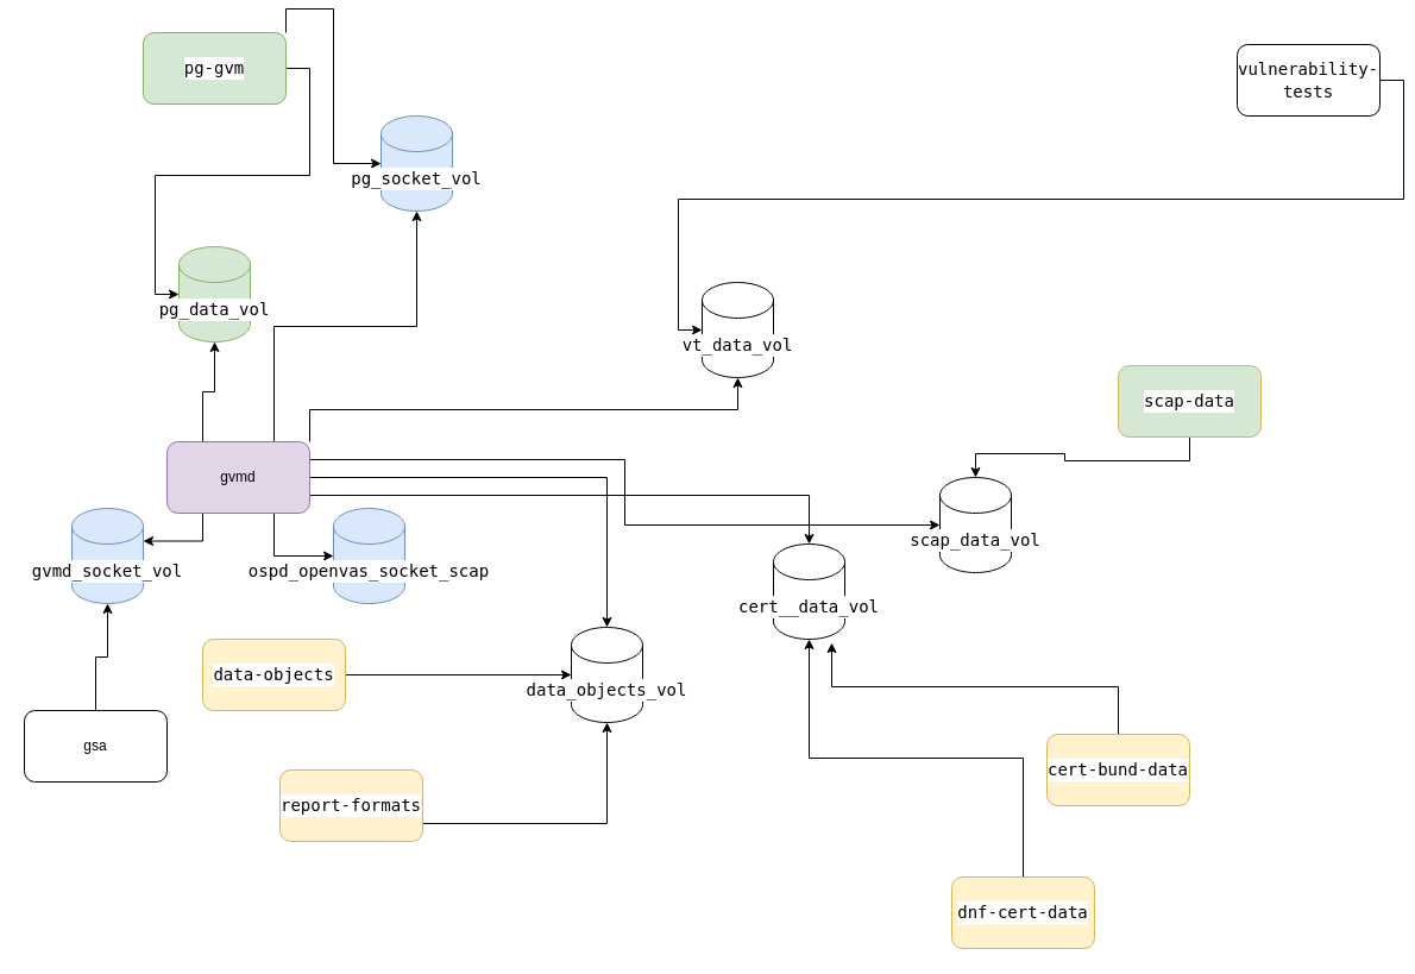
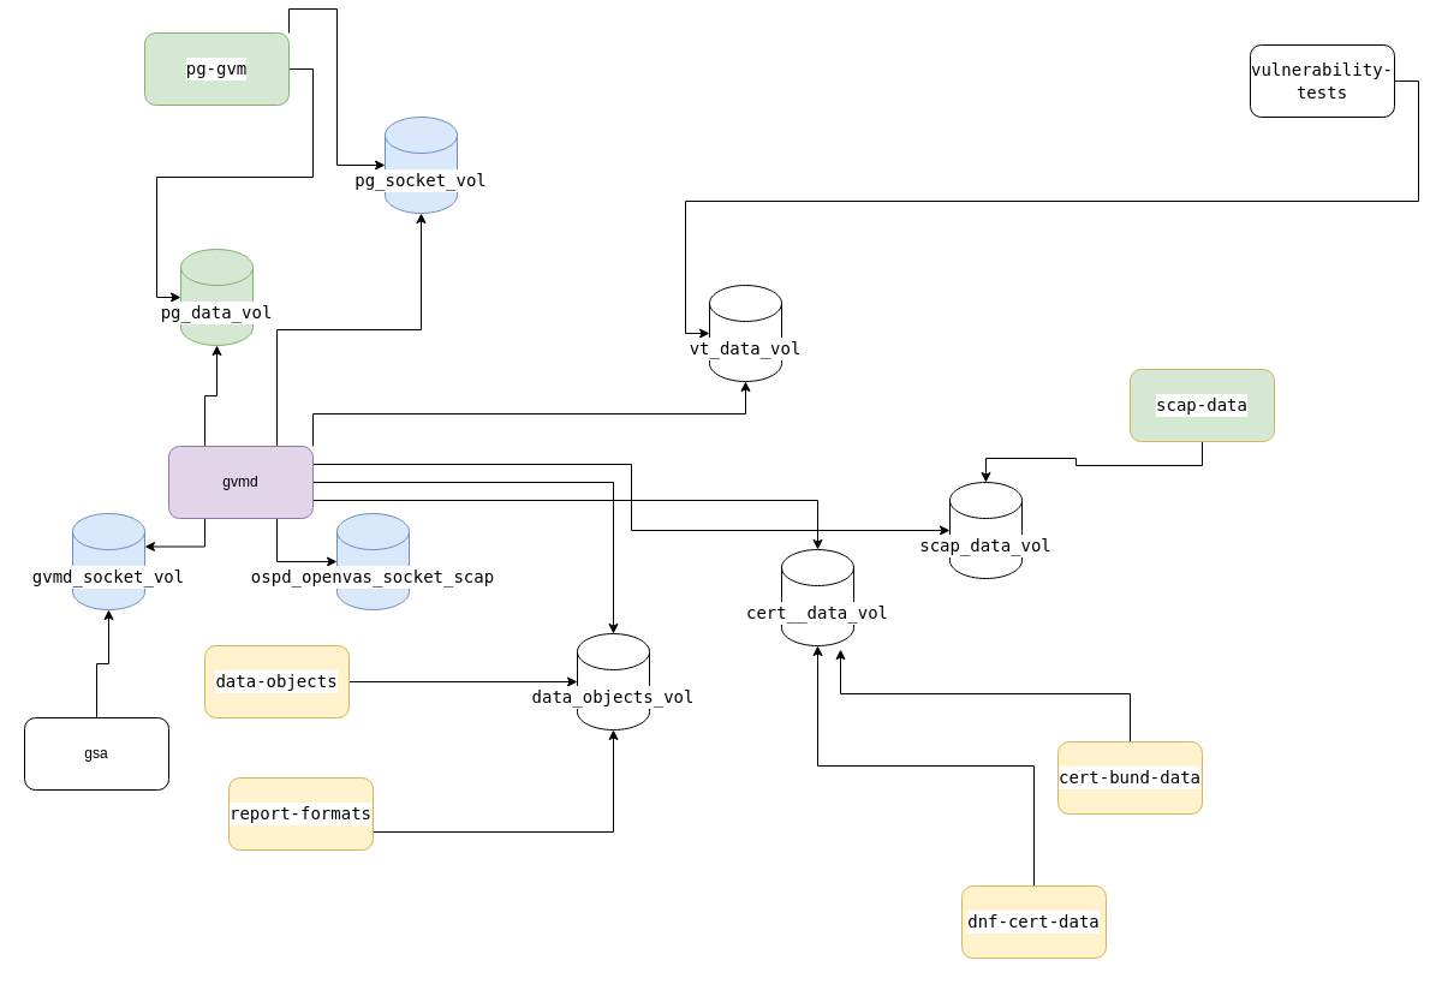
  <mxCell id="0" />
  <mxCell id="1" parent="0" />
  <mxCell id="2" style="edgeStyle=orthogonalEdgeStyle;rounded=0;orthogonalLoop=1;jettySize=auto;html=1;exitX=1;exitY=0.5;exitDx=0;exitDy=0;" parent="1" source="10" target="24" edge="1"><mxGeometry relative="1" as="geometry" /></mxCell>
  <mxCell id="3" style="edgeStyle=orthogonalEdgeStyle;rounded=0;orthogonalLoop=1;jettySize=auto;html=1;exitX=0.25;exitY=0;exitDx=0;exitDy=0;entryX=0.5;entryY=1;entryDx=0;entryDy=0;entryPerimeter=0;" parent="1" source="10" target="32" edge="1"><mxGeometry relative="1" as="geometry" /></mxCell>
  <mxCell id="4" style="edgeStyle=orthogonalEdgeStyle;rounded=0;orthogonalLoop=1;jettySize=auto;html=1;exitX=0.75;exitY=0;exitDx=0;exitDy=0;" parent="1" source="10" target="33" edge="1"><mxGeometry relative="1" as="geometry" /></mxCell>
  <mxCell id="5" style="edgeStyle=orthogonalEdgeStyle;rounded=0;orthogonalLoop=1;jettySize=auto;html=1;exitX=0.25;exitY=1;exitDx=0;exitDy=0;entryX=1;entryY=0;entryDx=0;entryDy=27.5;entryPerimeter=0;" parent="1" source="10" target="34" edge="1"><mxGeometry relative="1" as="geometry" /></mxCell>
  <mxCell id="6" style="edgeStyle=orthogonalEdgeStyle;rounded=0;orthogonalLoop=1;jettySize=auto;html=1;exitX=0.75;exitY=1;exitDx=0;exitDy=0;" parent="1" source="10" target="35" edge="1"><mxGeometry relative="1" as="geometry" /></mxCell>
  <mxCell id="7" style="edgeStyle=orthogonalEdgeStyle;rounded=0;orthogonalLoop=1;jettySize=auto;html=1;exitX=1;exitY=0;exitDx=0;exitDy=0;" parent="1" source="10" target="13" edge="1"><mxGeometry relative="1" as="geometry" /></mxCell>
  <mxCell id="8" style="edgeStyle=orthogonalEdgeStyle;rounded=0;orthogonalLoop=1;jettySize=auto;html=1;exitX=1;exitY=0.75;exitDx=0;exitDy=0;entryX=0.5;entryY=0;entryDx=0;entryDy=0;entryPerimeter=0;" parent="1" source="10" target="19" edge="1"><mxGeometry relative="1" as="geometry" /></mxCell>
  <mxCell id="9" style="edgeStyle=orthogonalEdgeStyle;rounded=0;orthogonalLoop=1;jettySize=auto;html=1;exitX=1;exitY=0.25;exitDx=0;exitDy=0;entryX=0;entryY=0.5;entryDx=0;entryDy=0;entryPerimeter=0;" parent="1" source="10" target="16" edge="1"><mxGeometry relative="1" as="geometry" /></mxCell>
  <mxCell id="10" value="gvmd" style="rounded=1;whiteSpace=wrap;html=1;fillColor=#e1d5e7;strokeColor=#9673a6;" parent="1" vertex="1"><mxGeometry x="140" y="364" width="120" height="60" as="geometry" /></mxCell>
  <mxCell id="11" style="edgeStyle=orthogonalEdgeStyle;rounded=0;orthogonalLoop=1;jettySize=auto;html=1;exitX=1;exitY=0.5;exitDx=0;exitDy=0;entryX=0;entryY=0.5;entryDx=0;entryDy=0;entryPerimeter=0;" parent="1" source="12" target="13" edge="1"><mxGeometry relative="1" as="geometry" /></mxCell>
  <mxCell id="12" value="&lt;div style=&quot;background-color: rgb(255, 255, 255); font-family: &amp;quot;Droid Sans Mono&amp;quot;, &amp;quot;monospace&amp;quot;, monospace; font-size: 14px; line-height: 19px;&quot;&gt;vulnerability-tests&lt;/div&gt;" style="rounded=1;whiteSpace=wrap;html=1;" parent="1" vertex="1"><mxGeometry x="1040" y="30" width="120" height="60" as="geometry" /></mxCell>
  <mxCell id="13" value="&lt;div style=&quot;background-color: rgb(255, 255, 255); font-family: &amp;quot;Droid Sans Mono&amp;quot;, &amp;quot;monospace&amp;quot;, monospace; font-size: 14px; line-height: 19px;&quot;&gt;vt_data_vol&lt;/div&gt;" style="shape=cylinder3;whiteSpace=wrap;html=1;boundedLbl=1;backgroundOutline=1;size=15;" parent="1" vertex="1"><mxGeometry x="590" y="230" width="60" height="80" as="geometry" /></mxCell>
  <mxCell id="14" style="edgeStyle=orthogonalEdgeStyle;rounded=0;orthogonalLoop=1;jettySize=auto;html=1;exitX=0.5;exitY=1;exitDx=0;exitDy=0;" parent="1" source="15" target="16" edge="1"><mxGeometry relative="1" as="geometry" /></mxCell>
  <mxCell id="15" value="&lt;div style=&quot;background-color: rgb(255, 255, 255); font-family: &amp;quot;Droid Sans Mono&amp;quot;, &amp;quot;monospace&amp;quot;, monospace; font-size: 14px; line-height: 19px;&quot;&gt;scap-data&lt;/div&gt;" style="rounded=1;whiteSpace=wrap;html=1;fillColor=#d5e8d4;strokeColor=#d6b656;" parent="1" vertex="1"><mxGeometry x="940" y="300" width="120" height="60" as="geometry" /></mxCell>
  <mxCell id="16" value="&lt;div style=&quot;background-color: rgb(255, 255, 255); font-family: &amp;quot;Droid Sans Mono&amp;quot;, &amp;quot;monospace&amp;quot;, monospace; font-size: 14px; line-height: 19px;&quot;&gt;scap_data_vol&lt;/div&gt;" style="shape=cylinder3;whiteSpace=wrap;html=1;boundedLbl=1;backgroundOutline=1;size=15;" parent="1" vertex="1"><mxGeometry x="790" y="394" width="60" height="80" as="geometry" /></mxCell>
  <mxCell id="17" style="edgeStyle=orthogonalEdgeStyle;rounded=0;orthogonalLoop=1;jettySize=auto;html=1;exitX=0.5;exitY=0;exitDx=0;exitDy=0;entryX=0.817;entryY=1.038;entryDx=0;entryDy=0;entryPerimeter=0;" parent="1" source="18" target="19" edge="1"><mxGeometry relative="1" as="geometry" /></mxCell>
  <mxCell id="18" value="&lt;div style=&quot;background-color: rgb(255, 255, 255); font-family: &amp;quot;Droid Sans Mono&amp;quot;, &amp;quot;monospace&amp;quot;, monospace; font-size: 14px; line-height: 19px;&quot;&gt;cert-bund-data&lt;/div&gt;" style="rounded=1;whiteSpace=wrap;html=1;fillColor=#fff2cc;strokeColor=#d6b656;" parent="1" vertex="1"><mxGeometry x="880" y="610" width="120" height="60" as="geometry" /></mxCell>
  <mxCell id="19" value="&lt;div style=&quot;background-color: rgb(255, 255, 255); font-family: &amp;quot;Droid Sans Mono&amp;quot;, &amp;quot;monospace&amp;quot;, monospace; font-size: 14px; line-height: 19px;&quot;&gt;cert__data_vol&lt;/div&gt;" style="shape=cylinder3;whiteSpace=wrap;html=1;boundedLbl=1;backgroundOutline=1;size=15;" parent="1" vertex="1"><mxGeometry x="650" y="450" width="60" height="80" as="geometry" /></mxCell>
  <mxCell id="20" style="edgeStyle=orthogonalEdgeStyle;rounded=0;orthogonalLoop=1;jettySize=auto;html=1;exitX=0.5;exitY=0;exitDx=0;exitDy=0;entryX=0.5;entryY=1;entryDx=0;entryDy=0;entryPerimeter=0;" parent="1" source="21" target="19" edge="1"><mxGeometry relative="1" as="geometry" /></mxCell>
  <mxCell id="21" value="&lt;div style=&quot;background-color: rgb(255, 255, 255); font-family: &amp;quot;Droid Sans Mono&amp;quot;, &amp;quot;monospace&amp;quot;, monospace; font-size: 14px; line-height: 19px;&quot;&gt;dnf-cert-data&lt;/div&gt;" style="rounded=1;whiteSpace=wrap;html=1;fillColor=#fff2cc;strokeColor=#d6b656;" parent="1" vertex="1"><mxGeometry x="800" y="730" width="120" height="60" as="geometry" /></mxCell>
  <mxCell id="22" style="edgeStyle=orthogonalEdgeStyle;rounded=0;orthogonalLoop=1;jettySize=auto;html=1;exitX=1;exitY=0.5;exitDx=0;exitDy=0;entryX=0;entryY=0.5;entryDx=0;entryDy=0;entryPerimeter=0;" parent="1" source="23" target="24" edge="1"><mxGeometry relative="1" as="geometry" /></mxCell>
  <mxCell id="23" value="&lt;div style=&quot;background-color: rgb(255, 255, 255); font-family: &amp;quot;Droid Sans Mono&amp;quot;, &amp;quot;monospace&amp;quot;, monospace; font-size: 14px; line-height: 19px;&quot;&gt;data-objects&lt;/div&gt;" style="rounded=1;whiteSpace=wrap;html=1;fillColor=#fff2cc;strokeColor=#d6b656;" parent="1" vertex="1"><mxGeometry x="170" y="530" width="120" height="60" as="geometry" /></mxCell>
  <mxCell id="24" value="&lt;div style=&quot;background-color: rgb(255, 255, 255); font-family: &amp;quot;Droid Sans Mono&amp;quot;, &amp;quot;monospace&amp;quot;, monospace; font-size: 14px; line-height: 19px;&quot;&gt;data_objects_vol&lt;/div&gt;" style="shape=cylinder3;whiteSpace=wrap;html=1;boundedLbl=1;backgroundOutline=1;size=15;" parent="1" vertex="1"><mxGeometry x="480" y="520" width="60" height="80" as="geometry" /></mxCell>
  <mxCell id="25" style="edgeStyle=orthogonalEdgeStyle;rounded=0;orthogonalLoop=1;jettySize=auto;html=1;exitX=1;exitY=0.75;exitDx=0;exitDy=0;entryX=0.5;entryY=1;entryDx=0;entryDy=0;entryPerimeter=0;" parent="1" source="26" target="24" edge="1"><mxGeometry relative="1" as="geometry" /></mxCell>
- <mxCell id="26" value="&lt;div style=&quot;background-color: rgb(255, 255, 255); font-family: &amp;quot;Droid Sans Mono&amp;quot;, &amp;quot;monospace&amp;quot;, monospace; font-size: 14px; line-height: 19px;&quot;&gt;report-formats&lt;/div&gt;" style="rounded=1;whiteSpace=wrap;html=1;fillColor=#fff2cc;strokeColor=#d6b656;" parent="1" vertex="1"><mxGeometry x="235" y="640" width="120" height="60" as="geometry" /></mxCell>
+ <mxCell id="26" value="&lt;div style=&quot;background-color: rgb(255, 255, 255); font-family: &amp;quot;Droid Sans Mono&amp;quot;, &amp;quot;monospace&amp;quot;, monospace; font-size: 14px; line-height: 19px;&quot;&gt;report-formats&lt;/div&gt;" style="rounded=1;whiteSpace=wrap;html=1;fillColor=#fff2cc;strokeColor=#d6b656;" parent="1" vertex="1"><mxGeometry x="190" y="640" width="120" height="60" as="geometry" /></mxCell>
  <mxCell id="27" style="edgeStyle=orthogonalEdgeStyle;rounded=0;orthogonalLoop=1;jettySize=auto;html=1;exitX=1;exitY=0.5;exitDx=0;exitDy=0;entryX=0;entryY=0.5;entryDx=0;entryDy=0;entryPerimeter=0;" parent="1" edge="1"><mxGeometry relative="1" as="geometry"><mxPoint x="500" y="410" as="sourcePoint" /></mxGeometry></mxCell>
  <mxCell id="28" style="edgeStyle=orthogonalEdgeStyle;rounded=0;orthogonalLoop=1;jettySize=auto;html=1;exitX=1;exitY=0.5;exitDx=0;exitDy=0;entryX=0;entryY=0.5;entryDx=0;entryDy=0;entryPerimeter=0;" parent="1" edge="1"><mxGeometry relative="1" as="geometry"><mxPoint x="180" y="440" as="sourcePoint" /></mxGeometry></mxCell>
  <mxCell id="29" style="edgeStyle=orthogonalEdgeStyle;rounded=0;orthogonalLoop=1;jettySize=auto;html=1;exitX=1;exitY=0.5;exitDx=0;exitDy=0;entryX=0;entryY=0.5;entryDx=0;entryDy=0;entryPerimeter=0;" parent="1" source="31" target="32" edge="1"><mxGeometry relative="1" as="geometry" /></mxCell>
  <mxCell id="30" style="edgeStyle=orthogonalEdgeStyle;rounded=0;orthogonalLoop=1;jettySize=auto;html=1;exitX=1;exitY=0;exitDx=0;exitDy=0;entryX=0;entryY=0.5;entryDx=0;entryDy=0;entryPerimeter=0;" parent="1" source="31" target="33" edge="1"><mxGeometry relative="1" as="geometry" /></mxCell>
  <mxCell id="31" value="&lt;div style=&quot;background-color: rgb(255, 255, 255); font-family: &amp;quot;Droid Sans Mono&amp;quot;, &amp;quot;monospace&amp;quot;, monospace; font-size: 14px; line-height: 19px;&quot;&gt;pg-gvm&lt;/div&gt;" style="rounded=1;whiteSpace=wrap;html=1;fillColor=#d5e8d4;strokeColor=#82b366;" parent="1" vertex="1"><mxGeometry x="120" y="20" width="120" height="60" as="geometry" /></mxCell>
  <mxCell id="32" value="&lt;div style=&quot;background-color: rgb(255, 255, 255); font-family: &amp;quot;Droid Sans Mono&amp;quot;, &amp;quot;monospace&amp;quot;, monospace; font-size: 14px; line-height: 19px;&quot;&gt;pg_data_vol&lt;/div&gt;" style="shape=cylinder3;whiteSpace=wrap;html=1;boundedLbl=1;backgroundOutline=1;size=15;fillColor=#d5e8d4;strokeColor=#82b366;" parent="1" vertex="1"><mxGeometry x="150" y="200" width="60" height="80" as="geometry" /></mxCell>
  <mxCell id="33" value="&lt;div style=&quot;background-color: rgb(255, 255, 255); font-family: &amp;quot;Droid Sans Mono&amp;quot;, &amp;quot;monospace&amp;quot;, monospace; font-size: 14px; line-height: 19px;&quot;&gt;pg_socket_vol&lt;/div&gt;" style="shape=cylinder3;whiteSpace=wrap;html=1;boundedLbl=1;backgroundOutline=1;size=15;fillColor=#dae8fc;strokeColor=#6c8ebf;" parent="1" vertex="1"><mxGeometry x="320" y="90" width="60" height="80" as="geometry" /></mxCell>
  <mxCell id="34" value="&lt;div style=&quot;background-color: rgb(255, 255, 255); font-family: &amp;quot;Droid Sans Mono&amp;quot;, &amp;quot;monospace&amp;quot;, monospace; font-size: 14px; line-height: 19px;&quot;&gt;gvmd_socket_vol&lt;/div&gt;" style="shape=cylinder3;whiteSpace=wrap;html=1;boundedLbl=1;backgroundOutline=1;size=15;fillColor=#dae8fc;strokeColor=#6c8ebf;" parent="1" vertex="1"><mxGeometry x="60" y="420" width="60" height="80" as="geometry" /></mxCell>
  <mxCell id="35" value="&lt;div style=&quot;background-color: rgb(255, 255, 255); font-family: &amp;quot;Droid Sans Mono&amp;quot;, &amp;quot;monospace&amp;quot;, monospace; font-size: 14px; line-height: 19px;&quot;&gt;ospd_openvas_socket_scap&lt;/div&gt;" style="shape=cylinder3;whiteSpace=wrap;html=1;boundedLbl=1;backgroundOutline=1;size=15;fillColor=#dae8fc;strokeColor=#6c8ebf;" parent="1" vertex="1"><mxGeometry x="280" y="420" width="60" height="80" as="geometry" /></mxCell>
  <mxCell id="36" style="edgeStyle=orthogonalEdgeStyle;rounded=0;orthogonalLoop=1;jettySize=auto;html=1;exitX=0.5;exitY=0;exitDx=0;exitDy=0;entryX=0.5;entryY=1;entryDx=0;entryDy=0;entryPerimeter=0;" parent="1" source="37" target="34" edge="1"><mxGeometry relative="1" as="geometry" /></mxCell>
  <mxCell id="37" value="gsa" style="rounded=1;whiteSpace=wrap;html=1;" parent="1" vertex="1"><mxGeometry x="20" y="590" width="120" height="60" as="geometry" /></mxCell>
